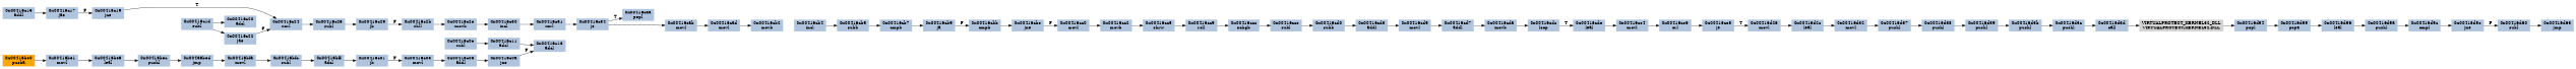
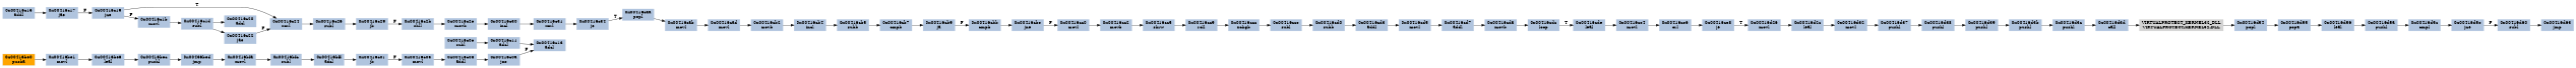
  strict digraph {
    rankdir=LR
    node [color=lightsteelblue fillcolor=lightsteelblue shape=rectangle style=filled]
    edge [color="#000000"]
    n1 [label="0x00436bed\njmp"]
    n2 [label="0x00416bfa\nmovl"]
    n3 [label="0x00416bfc\nsubl"]
    n4 [label="0x00416bff\nadcl"]
    n5 [label="0x00416c11\nadcl"]
    n6 [label="0x00416c13\nadcl"]
    n7 [label="0x00416c15\naddl"]
    n8 [label="0x00416c17\njae"]
    n9 [label="0x00416c26\nsubl"]
    n10 [label="0x00416c29\njb"]
    n11 [label="0x00416c2b\nshll"]
    n12 [label="0x00416c2e\nmovb"]
    n13 [label="0x00416c19\njne"]
    n14 [label="0x00416c24\nxorl"]
+   n15 [label="0x00416c1b\nmovl"]
    n16 [label="0x00416cb7\ncmpb"]
    n17 [label="0x00416cb9\nja"]
    n18 [label="0x00416cbb\ncmpb"]
    n19 [label="0x00416cbe\njne"]
    n20 [label="0x00416ce8\nje"]
    n21 [label="0x00416d26\nmovl"]
    n22 [label="0x00416d2c\nleal"]
    n23 [label="0x00416d32\nmovl"]
    n24 [label="0x00416cd0\nsubb"]
    n25 [label="0x00416cd3\naddl"]
    n26 [label="0x00416cd5\nmovl"]
    n27 [label="0x00416cd7\naddl"]
    n28 [label="0x00416c20\nadcl"]
    n29 [label="0x00416c22\njae"]
    n30 [label="0x00416d37\npushl"]
    n31 [label="0x00416bec\npushl"]
    n32 [label="0x00416cad\nmovl"]
    n33 [label="0x00416cb2\nmovb"]
    n34 [label="0x00416cb4\nincl"]
    n35 [label="0x00416cb5\nsubb"]
    n36 [label="0x00416cc0\nmovl"]
    n37 [label="0x00416cc2\nmovb"]
    n38 [label="0x00416cc5\nshrw"]
    n39 [label="0x00416c01\njb"]
    n40 [label="0x00416c34\nje"]
    n41 [label="0x00416caa\npopl"]
    n42 [label="0x00416cab\nmovl"]
    n43 [label="0x00416d38\npushl"]
    n44 [label="0x00416d39\npushl"]
    n45 [label="0x00416d3b\npushl"]
    n46 [label="0x00416d3c\npushl"]
    n47 [label="0x00416ccc\nxchgb"]
    n48 [label="0x00416cce\nsubl"]
    n49 [label="0x00416d55\npopa"]
    n50 [label="0x00416d56\nleal"]
    n51 [label="0x00416d5a\npushl"]
    n52 [label="0x00416d5c\ncmpl"]
    n53 [label="0x00416d54\npopl"]
    n54 [label="0x00416d5e\njne"]
    n55 [label="0x00416d60\nsubl"]
    n56 [label="0x00416d63\njmp"]
    n57 [label="0x00416cdc\nloop"]
    n58 [label="0x00416cde\nleal"]
    n59 [label="0x00416ce4\nmovl"]
    n60 [label="0x00416ce6\norl"]
    n61 [label="0x00416c08\naddl"]
    n62 [label="0x00416c0a\njne"]
    n63 [label="0x00416d3d\ncall"]
    n64 [color=lightgrey fillcolor=lightgrey label="VIRTUALPROTECT_KERNEL32_DLL\nVIRTUALPROTECT-KERNEL32-DLL"]
    n65 [label="0x00416c30\nincl"]
    n66 [label="0x00416c03\nmovl"]
    n67 [label="0x00416be6\nleal"]
    n68 [label="0x00416c1d\nsubl"]
    n69 [label="0x00416c31\nxorl"]
    n70 [label="0x00416cc9\nroll"]
    n71 [label="0x00416c0e\nsubl"]
    n72 [label="0x00416cda\nmovb"]
    n73 [color=lightgrey fillcolor=orange label="0x00416be0\npusha"]
    n74 [label="0x00416be1\nmovl"]
    n1 -> n2
    n2 -> n3
    n3 -> n4
    n4 -> n39
    n5 -> n6
    n7 -> n8
    n8 -> n13 [label=F]
    n9 -> n10
    n10 -> n11 [label=F]
    n11 -> n12
    n12 -> n65
    n13 -> n14 [label=T]
+   n13 -> n15 [label=F]
    n14 -> n9
+   n15 -> n68
    n16 -> n17
    n17 -> n18 [label=F]
    n18 -> n19
    n19 -> n36 [label=F]
    n20 -> n21 [label=T]
    n21 -> n22
    n22 -> n23
    n23 -> n30
    n24 -> n25
    n25 -> n26
    n26 -> n27
    n27 -> n72
    n29 -> n14 [label=F]
    n30 -> n43
    n31 -> n1
    n32 -> n33
+   n33 -> n34
    n34 -> n35
    n35 -> n16
    n36 -> n37
    n37 -> n38
    n38 -> n70
    n39 -> n66 [label=F]
    n40 -> n41 [label=T]
-   n40 -> n42
+   n41 -> n42
    n42 -> n32
    n43 -> n44
    n44 -> n45
    n45 -> n46
    n46 -> n63
    n47 -> n48
    n48 -> n24
    n49 -> n50
    n50 -> n51
    n51 -> n52
    n52 -> n54
    n53 -> n49
    n54 -> n55 [label=F]
    n55 -> n56
    n57 -> n58 [label=T]
    n58 -> n59
    n59 -> n60
    n60 -> n20
    n61 -> n62
    n62 -> n6 [label=F]
    n63 -> n64
    n64 -> n53
    n65 -> n69
    n66 -> n61
    n67 -> n31
    n68 -> n28
    n68 -> n29
    n69 -> n40
    n70 -> n47
    n71 -> n5
    n72 -> n57
    n73 -> n74
    n74 -> n67
  }
